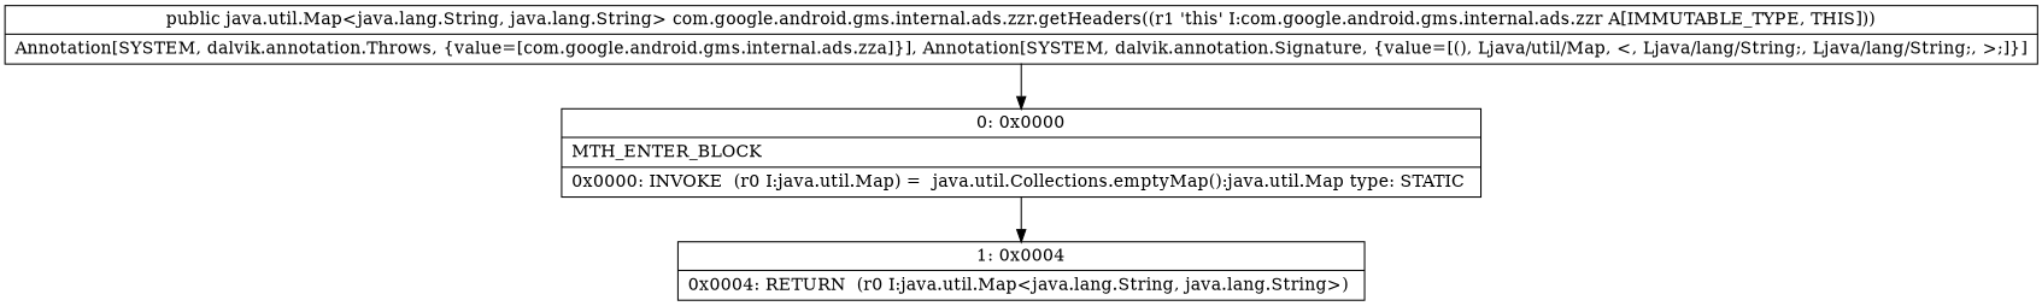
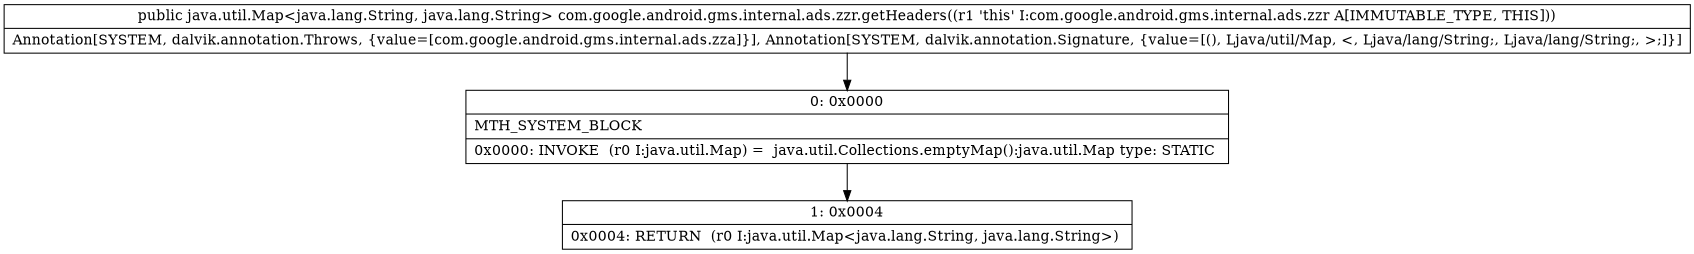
  digraph {
    fontname="DejaVu Serif"
    node [shape=record fontname="DejaVu Serif"]
    edge [fontname="DejaVu Serif"]
-   n1 [label="{0\:\ 0x0000|MTH_ENTER_BLOCK\l|0x0000: INVOKE  (r0 I:java.util.Map) =  java.util.Collections.emptyMap():java.util.Map type: STATIC \l}"]
+   n1 [label="{0\:\ 0x0000|MTH_SYSTEM_BLOCK\l|0x0000: INVOKE  (r0 I:java.util.Map) =  java.util.Collections.emptyMap():java.util.Map type: STATIC \l}"]
    n2 [label="{1\:\ 0x0004|0x0004: RETURN  (r0 I:java.util.Map\<java.lang.String, java.lang.String\>) \l}"]
    n3 [label="{public java.util.Map\<java.lang.String, java.lang.String\> com.google.android.gms.internal.ads.zzr.getHeaders((r1 'this' I:com.google.android.gms.internal.ads.zzr A[IMMUTABLE_TYPE, THIS]))  | Annotation[SYSTEM, dalvik.annotation.Throws, \{value=[com.google.android.gms.internal.ads.zza]\}], Annotation[SYSTEM, dalvik.annotation.Signature, \{value=[(), Ljava\/util\/Map, \<, Ljava\/lang\/String;, Ljava\/lang\/String;, \>;]\}]\l}"]
    n1 -> n2
    n3 -> n1
  }
